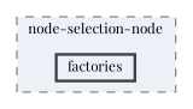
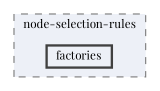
  digraph {
    compound=true
    fontname="Playfair Display"
    n1 [color=grey25 fillcolor="#edf0f7" fontname="Playfair Display" fontsize=10 height=0.2 label=factories shape=box style="filled,bold" width=0.4]
    subgraph cluster_1 {
      bgcolor="#edf0f7"
      fontsize=10
-     label="node-selection-node"
+     label="node-selection-rules"
      pencolor=grey50
      style="filled,dashed"
      n1
    }
  }
